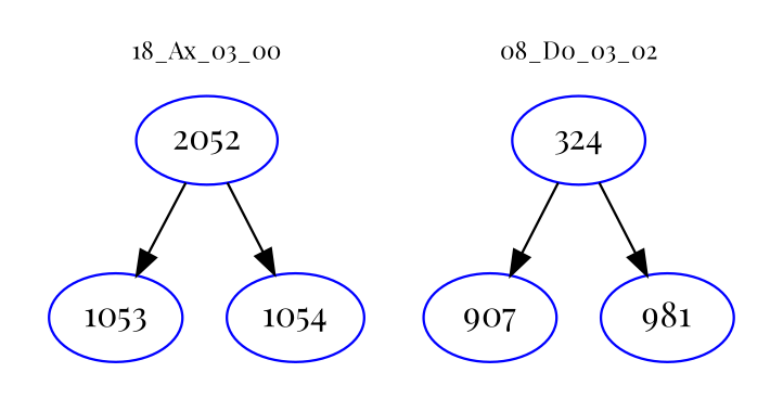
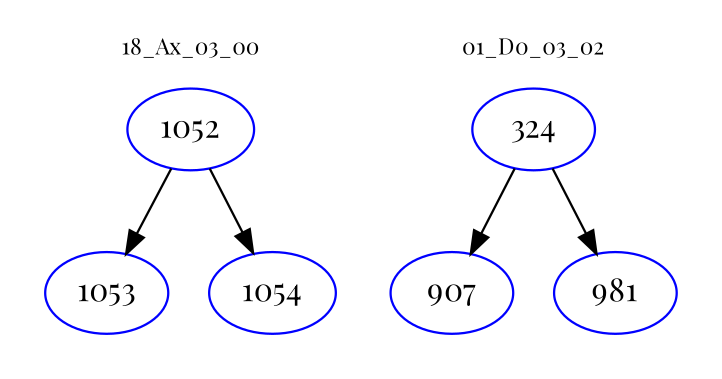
  digraph {
    fontname="Playfair Display"
    node [color=blue fontname="Playfair Display"]
    edge [color=black fontname="Playfair Display"]
-   n1 [label=2052]
+   n1 [label=1052]
    n2 [label=1053]
    n3 [label=1054]
    n4 [label=324]
    n5 [label=907]
    n6 [label=981]
    subgraph cluster_1 {
      color=white
      fontsize=10
      label="18_Ax_03_00"
      n1
      n2
      n3
    }
    subgraph cluster_2 {
      color=white
      fontsize=10
-     label="08_D0_03_02"
+     label="01_D0_03_02"
      n4
      n5
      n6
    }
    n1 -> n2
    n1 -> n3
    n4 -> n5
    n4 -> n6
  }
